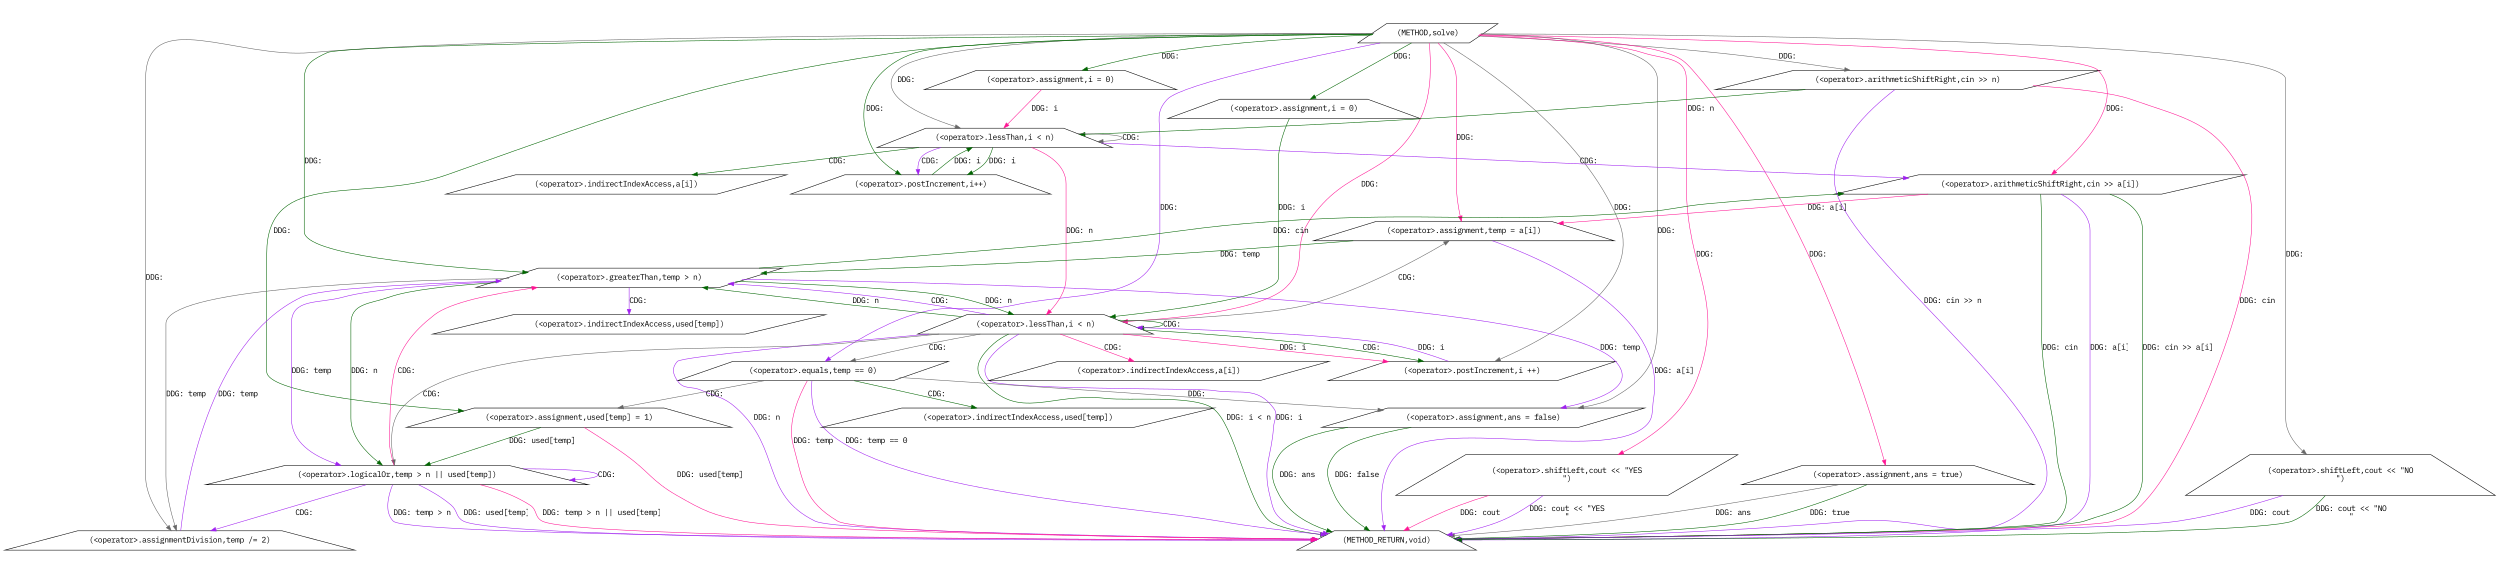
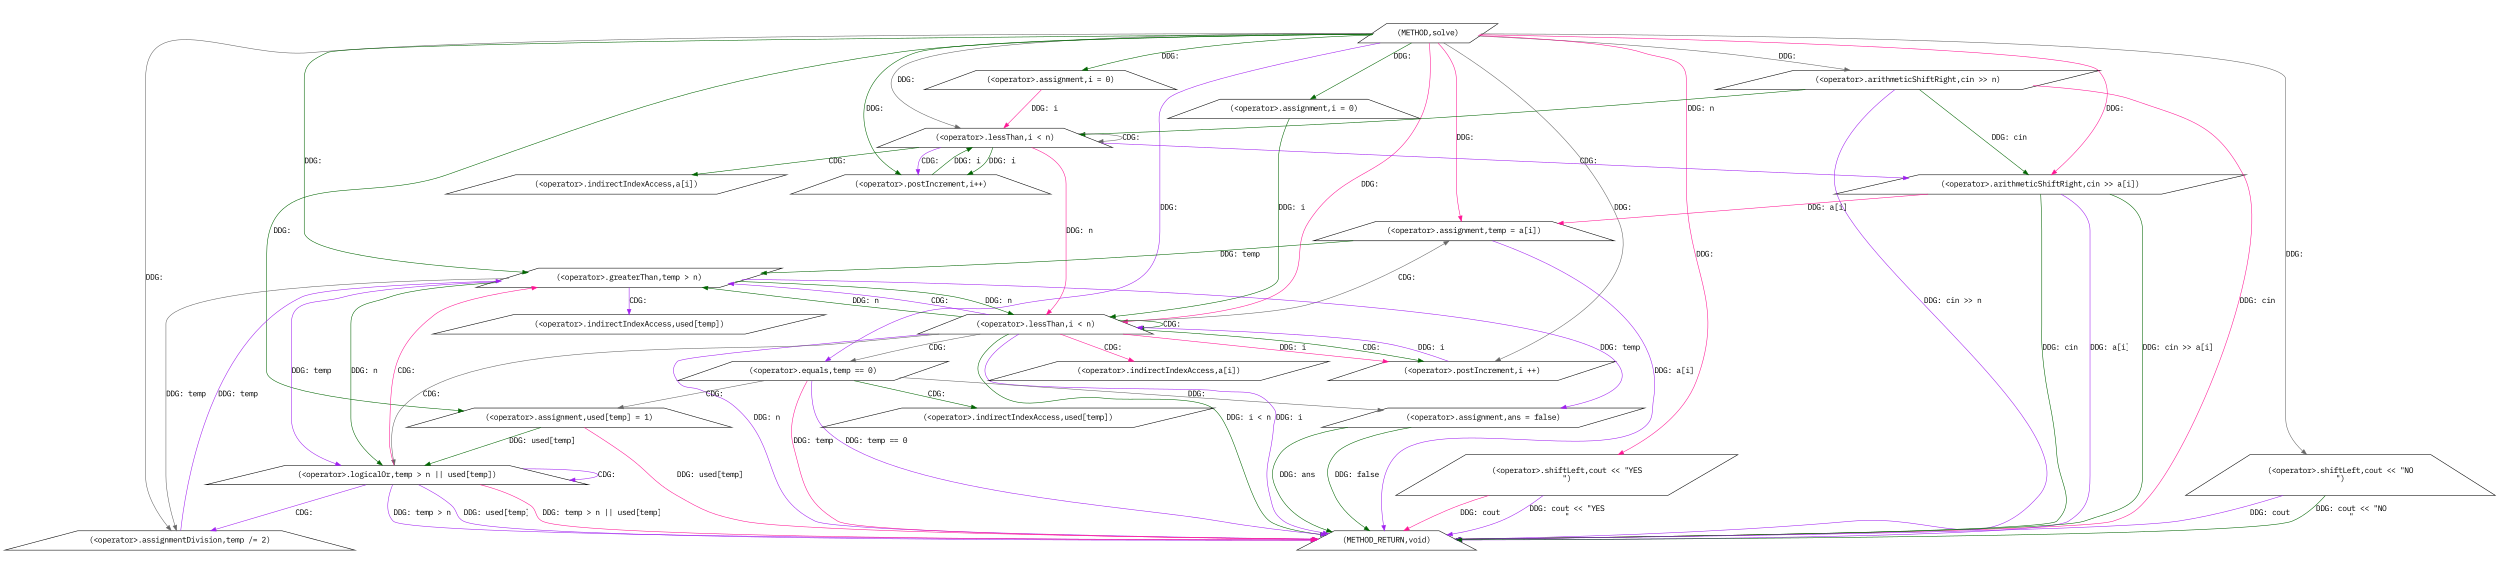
  digraph {
    fontname="IBM Plex Mono"
    node [fontname="IBM Plex Mono" shape=parallelogram]
    edge [color=darkgreen fontname="IBM Plex Mono"]
    n1 [label="(METHOD,solve)"]
    n2 [label="(<operator>.arithmeticShiftRight,cin >> n)"]
-   n3 [label="(<operator>.assignment,ans = true)" shape=trapezium]
    n4 [label="(<operator>.assignment,i = 0)" shape=trapezium]
    n5 [label="(<operator>.lessThan,i < n)" shape=trapezium]
    n6 [label="(<operator>.postIncrement,i++)" shape=trapezium]
    n7 [label="(<operator>.arithmeticShiftRight,cin >> a[i])"]
    n8 [label="(<operator>.assignment,i = 0)" shape=trapezium]
    n9 [label="(<operator>.lessThan,i < n)" shape=trapezium]
    n10 [label="(<operator>.postIncrement,i ++)"]
    n11 [label="(<operator>.shiftLeft,cout << \"YES\n\")"]
    n12 [label="(<operator>.assignment,temp = a[i])" shape=trapezium]
    n13 [label="(<operator>.shiftLeft,cout << \"NO\n\")" shape=trapezium]
    n14 [label="(<operator>.assignmentDivision,temp /= 2)" shape=trapezium]
    n15 [label="(<operator>.equals,temp == 0)"]
    n16 [label="(<operator>.assignment,ans = false)"]
    n17 [label="(<operator>.assignment,used[temp] = 1)" shape=trapezium]
    n18 [label="(<operator>.greaterThan,temp > n)"]
    n19 [label="(METHOD_RETURN,void)" shape=trapezium]
    n20 [label="(<operator>.indirectIndexAccess,a[i])"]
    n21 [label="(<operator>.logicalOr,temp > n || used[temp])" shape=trapezium]
    n22 [label="(<operator>.indirectIndexAccess,a[i])"]
    n23 [label="(<operator>.indirectIndexAccess,used[temp])"]
    n24 [label="(<operator>.indirectIndexAccess,used[temp])"]
    n1 -> n2 [color=gray40 label="DDG: "]
-   n1 -> n3 [color=deeppink label="DDG: "]
    n1 -> n4 [label="DDG: "]
    n1 -> n5 [color=gray40 label="DDG: "]
    n1 -> n6 [label="DDG: "]
    n1 -> n7 [color=deeppink label="DDG: "]
    n1 -> n8 [label="DDG: "]
    n1 -> n9 [color=deeppink label="DDG: "]
    n1 -> n10 [color=gray40 label="DDG: "]
    n1 -> n11 [color=deeppink label="DDG: "]
    n1 -> n12 [color=deeppink label="DDG: "]
    n1 -> n13 [color=gray40 label="DDG: "]
    n1 -> n14 [color=gray40 label="DDG: "]
    n1 -> n15 [color=purple label="DDG: "]
-   n1 -> n16 [color=gray40 label="DDG: "]
    n1 -> n17 [label="DDG: "]
    n1 -> n18 [label="DDG: "]
    n2 -> n5 [label="DDG: n"]
-   n18 -> n7 [label="DDG: cin"]
+   n2 -> n7 [label="DDG: cin"]
    n2 -> n19 [color=deeppink label="DDG: cin"]
    n2 -> n19 [color=purple label="DDG: cin >> n"]
-   n3 -> n19 [color=gray40 label="DDG: ans"]
-   n3 -> n19 [label="DDG: true"]
    n4 -> n5 [color=deeppink label="DDG: i"]
    n5 -> n5 [color=gray40 label="CDG: "]
    n5 -> n6 [label="DDG: i"]
    n5 -> n6 [color=purple label="CDG: "]
    n5 -> n7 [color=purple label="CDG: "]
    n5 -> n9 [color=deeppink label="DDG: n"]
    n5 -> n20 [label="CDG: "]
    n6 -> n5 [label="DDG: i"]
    n7 -> n12 [color=deeppink label="DDG: a[i]"]
    n7 -> n19 [label="DDG: cin"]
    n7 -> n19 [color=purple label="DDG: a[i]"]
    n7 -> n19 [label="DDG: cin >> a[i]"]
    n8 -> n9 [label="DDG: i"]
    n9 -> n9 [label="CDG: "]
    n9 -> n10 [color=deeppink label="DDG: i"]
    n9 -> n10 [label="CDG: "]
    n9 -> n12 [color=gray40 label="CDG: "]
    n9 -> n15 [color=gray40 label="CDG: "]
    n9 -> n18 [label="DDG: n"]
    n9 -> n18 [color=purple label="CDG: "]
    n9 -> n19 [color=purple label="DDG: i"]
    n9 -> n19 [color=purple label="DDG: n"]
    n9 -> n19 [label="DDG: i < n"]
    n9 -> n21 [color=gray40 label="CDG: "]
    n9 -> n22 [color=deeppink label="CDG: "]
    n10 -> n9 [color=purple label="DDG: i"]
    n11 -> n19 [color=deeppink label="DDG: cout"]
    n11 -> n19 [color=purple label="DDG: cout << \"YES\n\""]
    n12 -> n18 [label="DDG: temp"]
    n12 -> n19 [color=purple label="DDG: a[i]"]
    n13 -> n19 [color=purple label="DDG: cout"]
    n13 -> n19 [label="DDG: cout << \"NO\n\""]
    n14 -> n18 [color=purple label="DDG: temp"]
    n15 -> n16 [color=gray40 label="DDG: "]
    n15 -> n17 [color=gray40 label="CDG: "]
    n15 -> n19 [color=deeppink label="DDG: temp"]
    n15 -> n19 [color=purple label="DDG: temp == 0"]
    n15 -> n23 [label="CDG: "]
    n16 -> n19 [label="DDG: ans"]
    n16 -> n19 [label="DDG: false"]
    n17 -> n19 [color=deeppink label="DDG: used[temp]"]
    n17 -> n21 [label="DDG: used[temp]"]
    n18 -> n9 [label="DDG: n"]
    n18 -> n14 [color=gray40 label="DDG: temp"]
    n18 -> n16 [color=purple label="DDG: temp"]
    n18 -> n21 [color=purple label="DDG: temp"]
    n18 -> n21 [label="DDG: n"]
    n18 -> n24 [color=purple label="CDG: "]
    n21 -> n14 [color=purple label="CDG: "]
    n21 -> n18 [color=deeppink label="CDG: "]
    n21 -> n19 [color=purple label="DDG: temp > n"]
    n21 -> n19 [color=purple label="DDG: used[temp]"]
    n21 -> n19 [color=deeppink label="DDG: temp > n || used[temp]"]
    n21 -> n21 [color=purple label="CDG: "]
  }
